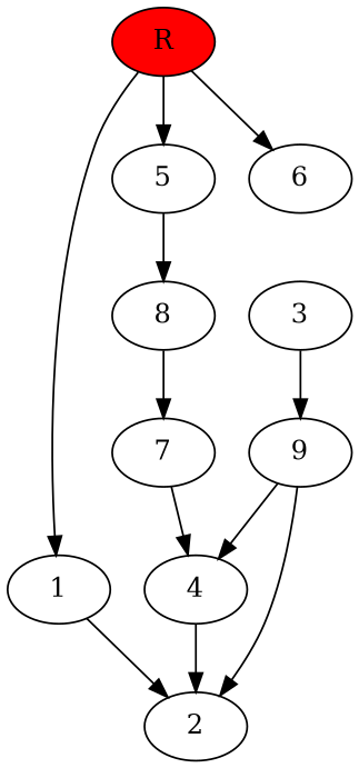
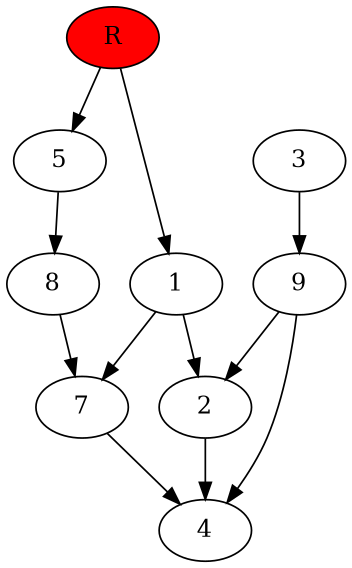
  digraph {
    1
    2
    7
    4
    3
    9
    5
    8
    R [fillcolor="#ff0000" style=filled]
-   6
    1 -> 2
-   4 -> 2
+   1 -> 7
+   2 -> 4
    7 -> 4
    3 -> 9
    9 -> 2
    9 -> 4
    5 -> 8
    8 -> 7
    R -> 1
    R -> 5
-   R -> 6
  }
